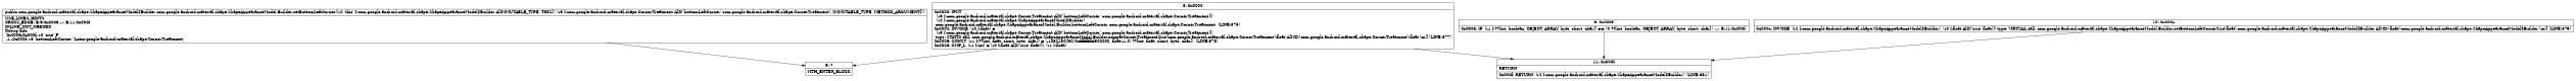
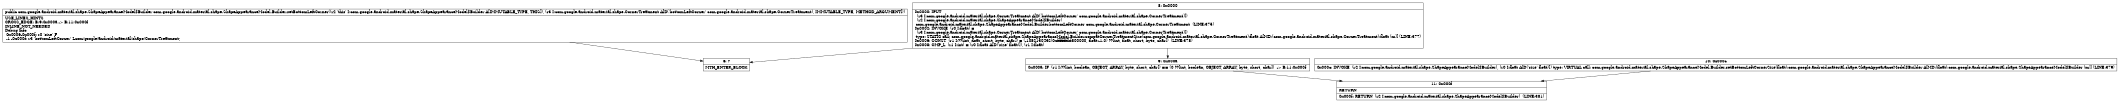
  digraph {
    node [shape=record]
    n1 [label="{6\:\ ?|MTH_ENTER_BLOCK\l}"]
    n2 [label="{8\:\ 0x0000|0x0000: IPUT  \l  (r3 I:com.google.android.material.shape.CornerTreatment A[D('bottomLeftCorner' com.google.android.material.shape.CornerTreatment)])\l  (r2 I:com.google.android.material.shape.ShapeAppearanceModel$Builder)\l com.google.android.material.shape.ShapeAppearanceModel.Builder.bottomLeftCorner com.google.android.material.shape.CornerTreatment  (LINE:375)\l0x0002: INVOKE  (r0 I:float) = \l  (r3 I:com.google.android.material.shape.CornerTreatment A[D('bottomLeftCorner' com.google.android.material.shape.CornerTreatment)])\l type: STATIC call: com.google.android.material.shape.ShapeAppearanceModel.Builder.compatCornerTreatmentSize(com.google.android.material.shape.CornerTreatment):float A[MD:(com.google.android.material.shape.CornerTreatment):float (m)] (LINE:377)\l0x0006: CONST  (r1 I:??[int, float, short, byte, char]) = (\-1082130432(0xffffffffbf800000, float:\-1.0) ??[int, float, short, byte, char])  (LINE:378)\l0x0008: CMP_L  (r1 I:int) = (r0 I:float A[D('size' float)]), (r1 I:float) \l}"]
    n3 [label="{9\:\ 0x000a|0x000a: IF  (r1 I:??[int, boolean, OBJECT, ARRAY, byte, short, char]) == (0 ??[int, boolean, OBJECT, ARRAY, byte, short, char])  \-\> B:11:0x000f \l}"]
    n4 [label="{11\:\ 0x000f|RETURN\l|0x000f: RETURN  (r2 I:com.google.android.material.shape.ShapeAppearanceModel$Builder)  (LINE:381)\l}"]
    n5 [label="{10\:\ 0x000c|0x000c: INVOKE  (r2 I:com.google.android.material.shape.ShapeAppearanceModel$Builder), (r0 I:float A[D('size' float)]) type: VIRTUAL call: com.google.android.material.shape.ShapeAppearanceModel.Builder.setBottomLeftCornerSize(float):com.google.android.material.shape.ShapeAppearanceModel$Builder A[MD:(float):com.google.android.material.shape.ShapeAppearanceModel$Builder (m)] (LINE:379)\l}"]
    n6 [label="{public com.google.android.material.shape.ShapeAppearanceModel$Builder com.google.android.material.shape.ShapeAppearanceModel.Builder.setBottomLeftCorner((r2 'this' I:com.google.android.material.shape.ShapeAppearanceModel$Builder A[IMMUTABLE_TYPE, THIS]), (r3 I:com.google.android.material.shape.CornerTreatment A[D('bottomLeftCorner' com.google.android.material.shape.CornerTreatment), IMMUTABLE_TYPE, METHOD_ARGUMENT]))  | USE_LINES_HINTS\lCROSS_EDGE: B:9:0x000a \-\> B:11:0x000f\lINLINE_NOT_NEEDED\lDebug Info:\l  0x0006\-0x000f: r0 'size' F\l  \-1 \-0x000f: r3 'bottomLeftCorner' Lcom\/google\/android\/material\/shape\/CornerTreatment;\l}"]
    n2 -> n1
-   n2 -> n4
+   n2 -> n3
    n3 -> n4
    n5 -> n4
    n6 -> n1
  }
